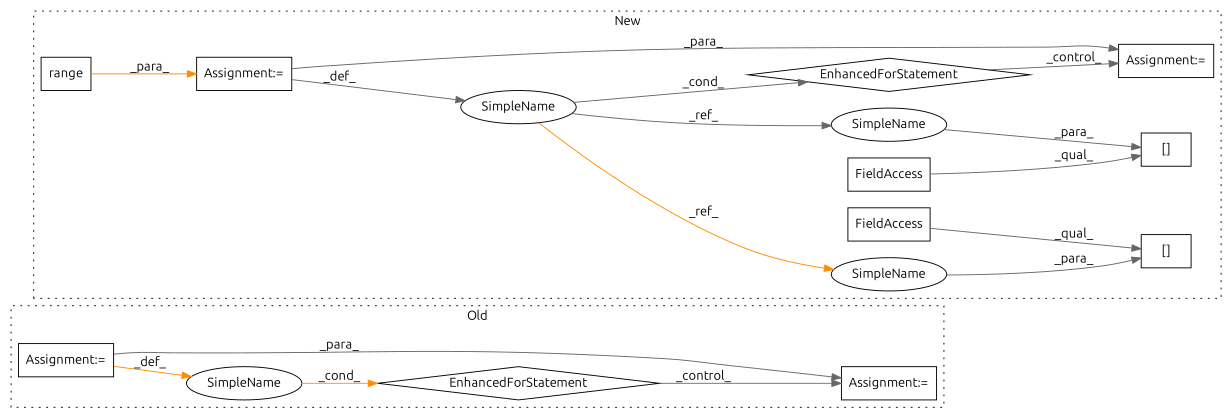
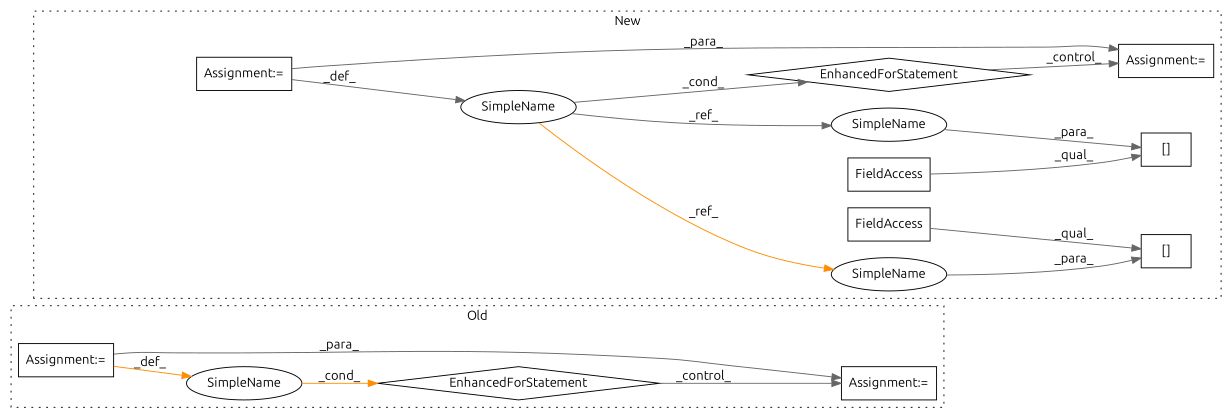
  digraph {
    rankdir=LR
    fontname=Ubuntu
    node [a=7 l=1 s="233,299" shape=box fontname=Ubuntu]
    edge [color=gray40 fontname=Ubuntu]
    n1 [a=70 l="53,2" label=EnhancedForStatement shape=diamond]
    n2 [l="53,2" label="Assignment:="]
    n3 [a=42 label=SimpleName s=290 shape=ellipse]
    n4 [label="Assignment:=" s=335]
-   n5 [a=32 l="6,1" label=range s="537,546"]
    n6 [l="53,2" label="Assignment:=" s="476,547"]
    n7 [a=70 l="53,2" label=EnhancedForStatement s="476,547" shape=diamond]
    n8 [a=2 l="6,1" label="[]" s="568,575"]
    n9 [a=42 label=SimpleName s=533 shape=ellipse]
    n10 [l=2 label="Assignment:=" s=577]
    n11 [a=22 l=5 label=FieldAccess s=568]
    n12 [a=2 l="6,1" label="[]" s="568,575"]
    n13 [a=22 l=5 label=FieldAccess s=568]
    n14 [a=42 label=SimpleName s=574 shape=ellipse]
    n15 [a=42 label=SimpleName s=574 shape=ellipse]
    subgraph cluster_1 {
      label=Old
      style=dotted
      n1
      n2
      n3
      n4
    }
    subgraph cluster_2 {
      label=New
      style=dotted
-     n5
      n6
      n7
      n8
      n9
      n10
      n11
      n12
      n13
      n14
      n15
    }
    n1 -> n4 [label=_control_]
    n2 -> n3 [label=_def_ color=darkorange]
    n2 -> n4 [label=_para_]
    n3 -> n1 [label=_cond_ color=darkorange]
-   n5 -> n6 [label=_para_ color=darkorange]
    n6 -> n9 [label=_def_]
    n6 -> n10 [label=_para_]
    n7 -> n10 [label=_control_]
    n9 -> n7 [label=_cond_]
    n9 -> n14 [label=_ref_ color=darkorange]
    n9 -> n15 [label=_ref_]
    n11 -> n8 [label=_qual_]
    n13 -> n12 [label=_qual_]
    n14 -> n12 [label=_para_]
    n15 -> n8 [label=_para_]
  }
